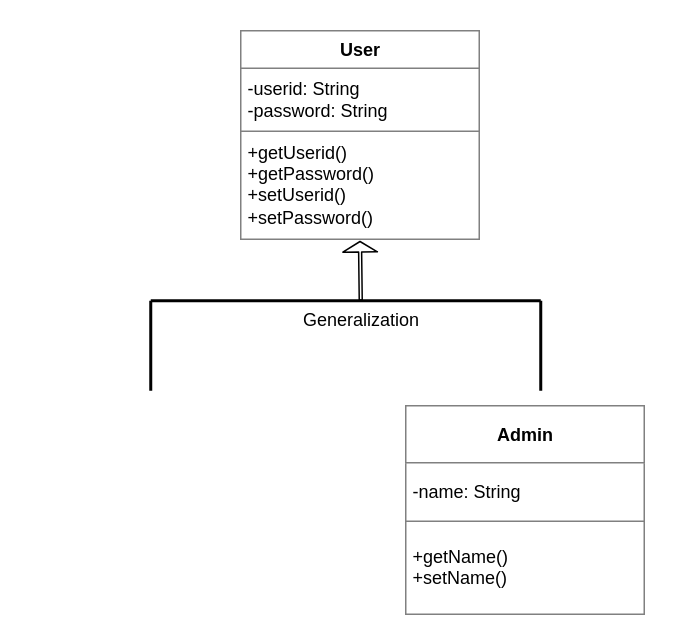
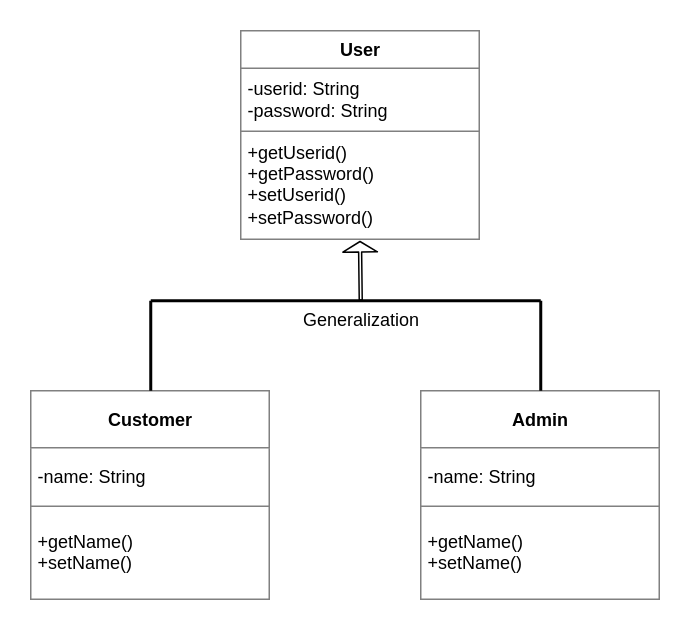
  <mxCell id="0" />
  <mxCell id="1" parent="0" />
  <mxCell id="2" value="&lt;table border=&quot;1&quot; width=&quot;100%&quot; cellpadding=&quot;4&quot; style=&quot;width: 100% ; height: 100% ; border-collapse: collapse&quot;&gt;&lt;tbody&gt;&lt;tr&gt;&lt;th align=&quot;center&quot;&gt;User&lt;/th&gt;&lt;/tr&gt;&lt;tr&gt;&lt;td align=&quot;center&quot;&gt;&lt;div style=&quot;text-align: left&quot;&gt;&lt;span style=&quot;text-align: left&quot;&gt;-userid: String&lt;/span&gt;&lt;/div&gt;&lt;div style=&quot;text-align: left&quot;&gt;&lt;span style=&quot;text-align: left&quot;&gt;-password: String&lt;/span&gt;&lt;/div&gt;&lt;/td&gt;&lt;/tr&gt;&lt;tr&gt;&lt;td align=&quot;center&quot;&gt;&lt;div style=&quot;text-align: left&quot;&gt;&lt;span style=&quot;text-align: left&quot;&gt;+getUserid()&lt;/span&gt;&lt;/div&gt;&lt;div style=&quot;text-align: left&quot;&gt;&lt;span style=&quot;text-align: left&quot;&gt;+getPassword()&lt;/span&gt;&lt;/div&gt;&lt;div style=&quot;text-align: left&quot;&gt;&lt;div&gt;&lt;span&gt;+setUserid()&lt;/span&gt;&lt;/div&gt;&lt;div&gt;&lt;span&gt;+setPassword()&lt;/span&gt;&lt;/div&gt;&lt;/div&gt;&lt;/td&gt;&lt;/tr&gt;&lt;/tbody&gt;&lt;/table&gt;" style="text;html=1;strokeColor=none;fillColor=none;overflow=fill;" parent="1" vertex="1"><mxGeometry x="160" y="20" width="160" height="140" as="geometry" /></mxCell>
- <mxCell id="4" value="&lt;table border=&quot;1&quot; width=&quot;100%&quot; cellpadding=&quot;4&quot; style=&quot;width: 100% ; height: 100% ; border-collapse: collapse&quot;&gt;&lt;tbody&gt;&lt;tr&gt;&lt;th align=&quot;center&quot;&gt;Admin&lt;/th&gt;&lt;/tr&gt;&lt;tr&gt;&lt;td align=&quot;center&quot;&gt;&lt;div style=&quot;text-align: left&quot;&gt;&lt;span style=&quot;text-align: left&quot;&gt;-name: String&lt;/span&gt;&lt;/div&gt;&lt;/td&gt;&lt;/tr&gt;&lt;tr&gt;&lt;td align=&quot;center&quot;&gt;&lt;div style=&quot;text-align: left&quot;&gt;&lt;span style=&quot;text-align: left&quot;&gt;+getName()&lt;/span&gt;&lt;/div&gt;&lt;div style=&quot;text-align: left&quot;&gt;&lt;div&gt;&lt;span&gt;+setName()&lt;/span&gt;&lt;/div&gt;&lt;/div&gt;&lt;/td&gt;&lt;/tr&gt;&lt;/tbody&gt;&lt;/table&gt;" style="text;html=1;strokeColor=none;fillColor=none;overflow=fill;" parent="1" vertex="1"><mxGeometry x="270" y="270" width="160" height="140" as="geometry" /></mxCell>
+ <mxCell id="3" value="&lt;table border=&quot;1&quot; width=&quot;100%&quot; cellpadding=&quot;4&quot; style=&quot;width: 100% ; height: 100% ; border-collapse: collapse&quot;&gt;&lt;tbody&gt;&lt;tr&gt;&lt;th align=&quot;center&quot;&gt;Customer&lt;/th&gt;&lt;/tr&gt;&lt;tr&gt;&lt;td align=&quot;center&quot;&gt;&lt;div style=&quot;text-align: left&quot;&gt;&lt;span style=&quot;text-align: left&quot;&gt;-name: String&lt;/span&gt;&lt;/div&gt;&lt;/td&gt;&lt;/tr&gt;&lt;tr&gt;&lt;td align=&quot;center&quot;&gt;&lt;div style=&quot;text-align: left&quot;&gt;&lt;span style=&quot;text-align: left&quot;&gt;+getName()&lt;/span&gt;&lt;/div&gt;&lt;div style=&quot;text-align: left&quot;&gt;&lt;div&gt;&lt;span&gt;+setName()&lt;/span&gt;&lt;/div&gt;&lt;/div&gt;&lt;/td&gt;&lt;/tr&gt;&lt;/tbody&gt;&lt;/table&gt;" style="text;html=1;strokeColor=none;fillColor=none;overflow=fill;" parent="1" vertex="1"><mxGeometry x="20" y="260" width="160" height="140" as="geometry" /></mxCell>
+ <mxCell id="4" value="&lt;table border=&quot;1&quot; width=&quot;100%&quot; cellpadding=&quot;4&quot; style=&quot;width: 100% ; height: 100% ; border-collapse: collapse&quot;&gt;&lt;tbody&gt;&lt;tr&gt;&lt;th align=&quot;center&quot;&gt;Admin&lt;/th&gt;&lt;/tr&gt;&lt;tr&gt;&lt;td align=&quot;center&quot;&gt;&lt;div style=&quot;text-align: left&quot;&gt;&lt;span style=&quot;text-align: left&quot;&gt;-name: String&lt;/span&gt;&lt;/div&gt;&lt;/td&gt;&lt;/tr&gt;&lt;tr&gt;&lt;td align=&quot;center&quot;&gt;&lt;div style=&quot;text-align: left&quot;&gt;&lt;span style=&quot;text-align: left&quot;&gt;+getName()&lt;/span&gt;&lt;/div&gt;&lt;div style=&quot;text-align: left&quot;&gt;&lt;div&gt;&lt;span&gt;+setName()&lt;/span&gt;&lt;/div&gt;&lt;/div&gt;&lt;/td&gt;&lt;/tr&gt;&lt;/tbody&gt;&lt;/table&gt;" style="text;html=1;strokeColor=none;fillColor=none;overflow=fill;" parent="1" vertex="1"><mxGeometry x="280" y="260" width="160" height="140" as="geometry" /></mxCell>
  <mxCell id="5" value="" style="shape=flexArrow;endArrow=classic;html=1;width=2;endSize=2;" parent="1" edge="1"><mxGeometry width="50" height="50" relative="1" as="geometry"><mxPoint x="240" y="200" as="sourcePoint" /><mxPoint x="239.5" y="160" as="targetPoint" /></mxGeometry></mxCell>
  <mxCell id="6" value="" style="line;strokeWidth=2;html=1;" parent="1" vertex="1"><mxGeometry x="100" y="195" width="260" height="10" as="geometry" /></mxCell>
  <mxCell id="7" value="" style="line;strokeWidth=2;direction=south;html=1;perimeter=backbonePerimeter;points=[];outlineConnect=0;" parent="1" vertex="1"><mxGeometry x="95" y="200" width="10" height="60" as="geometry" /></mxCell>
  <mxCell id="8" value="" style="line;strokeWidth=2;direction=south;html=1;perimeter=backbonePerimeter;points=[];outlineConnect=0;" parent="1" vertex="1"><mxGeometry x="355" y="200" width="10" height="60" as="geometry" /></mxCell>
  <mxCell id="9" value="Generalization" style="text;html=1;" parent="1" vertex="1"><mxGeometry x="200" y="199" width="100" height="30" as="geometry" /></mxCell>
